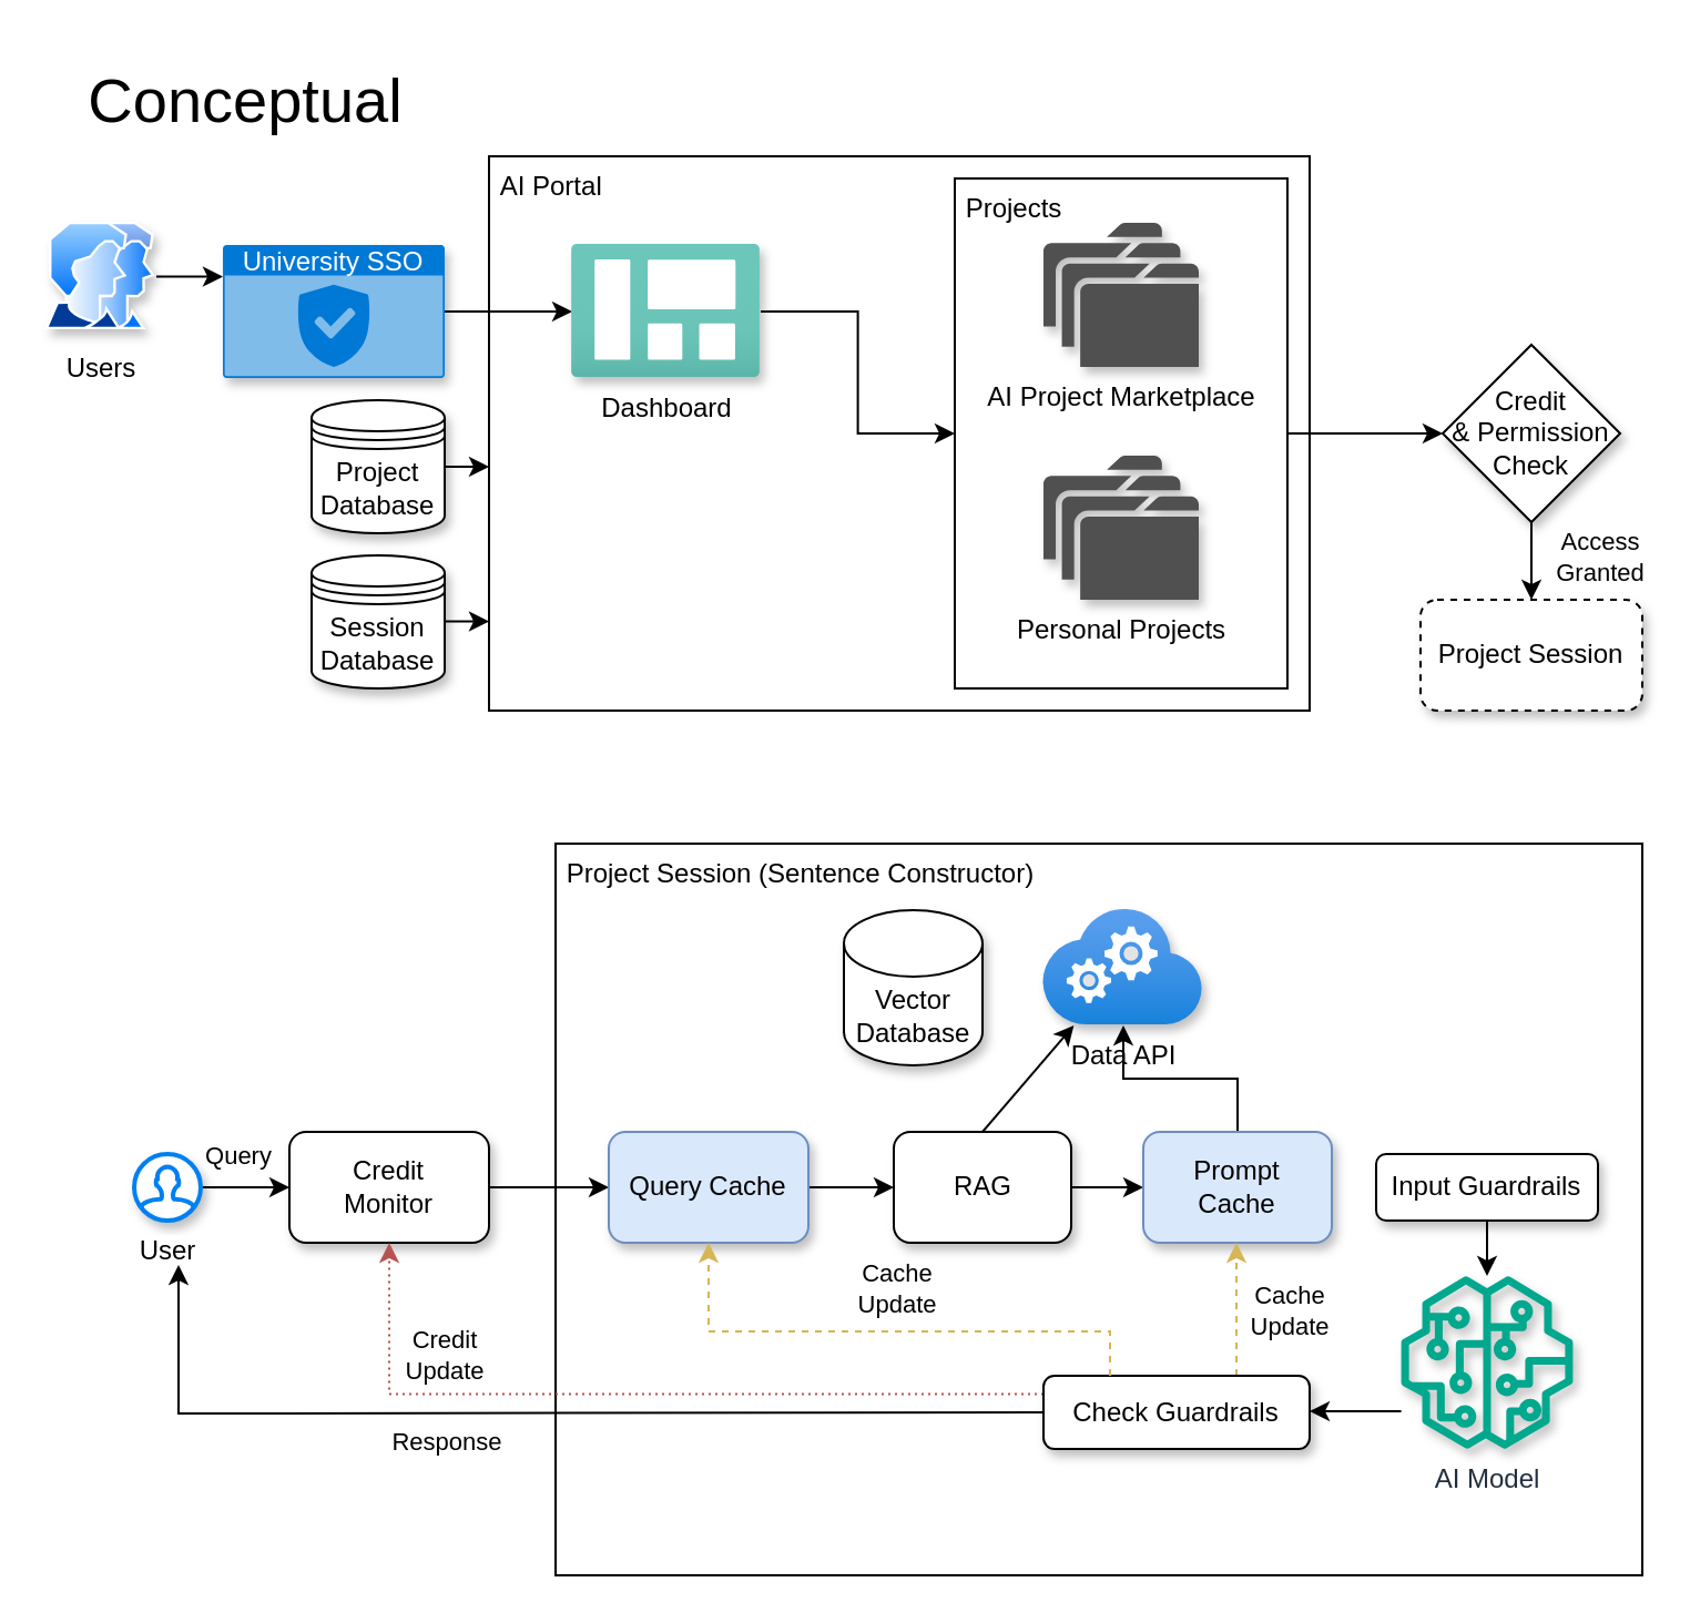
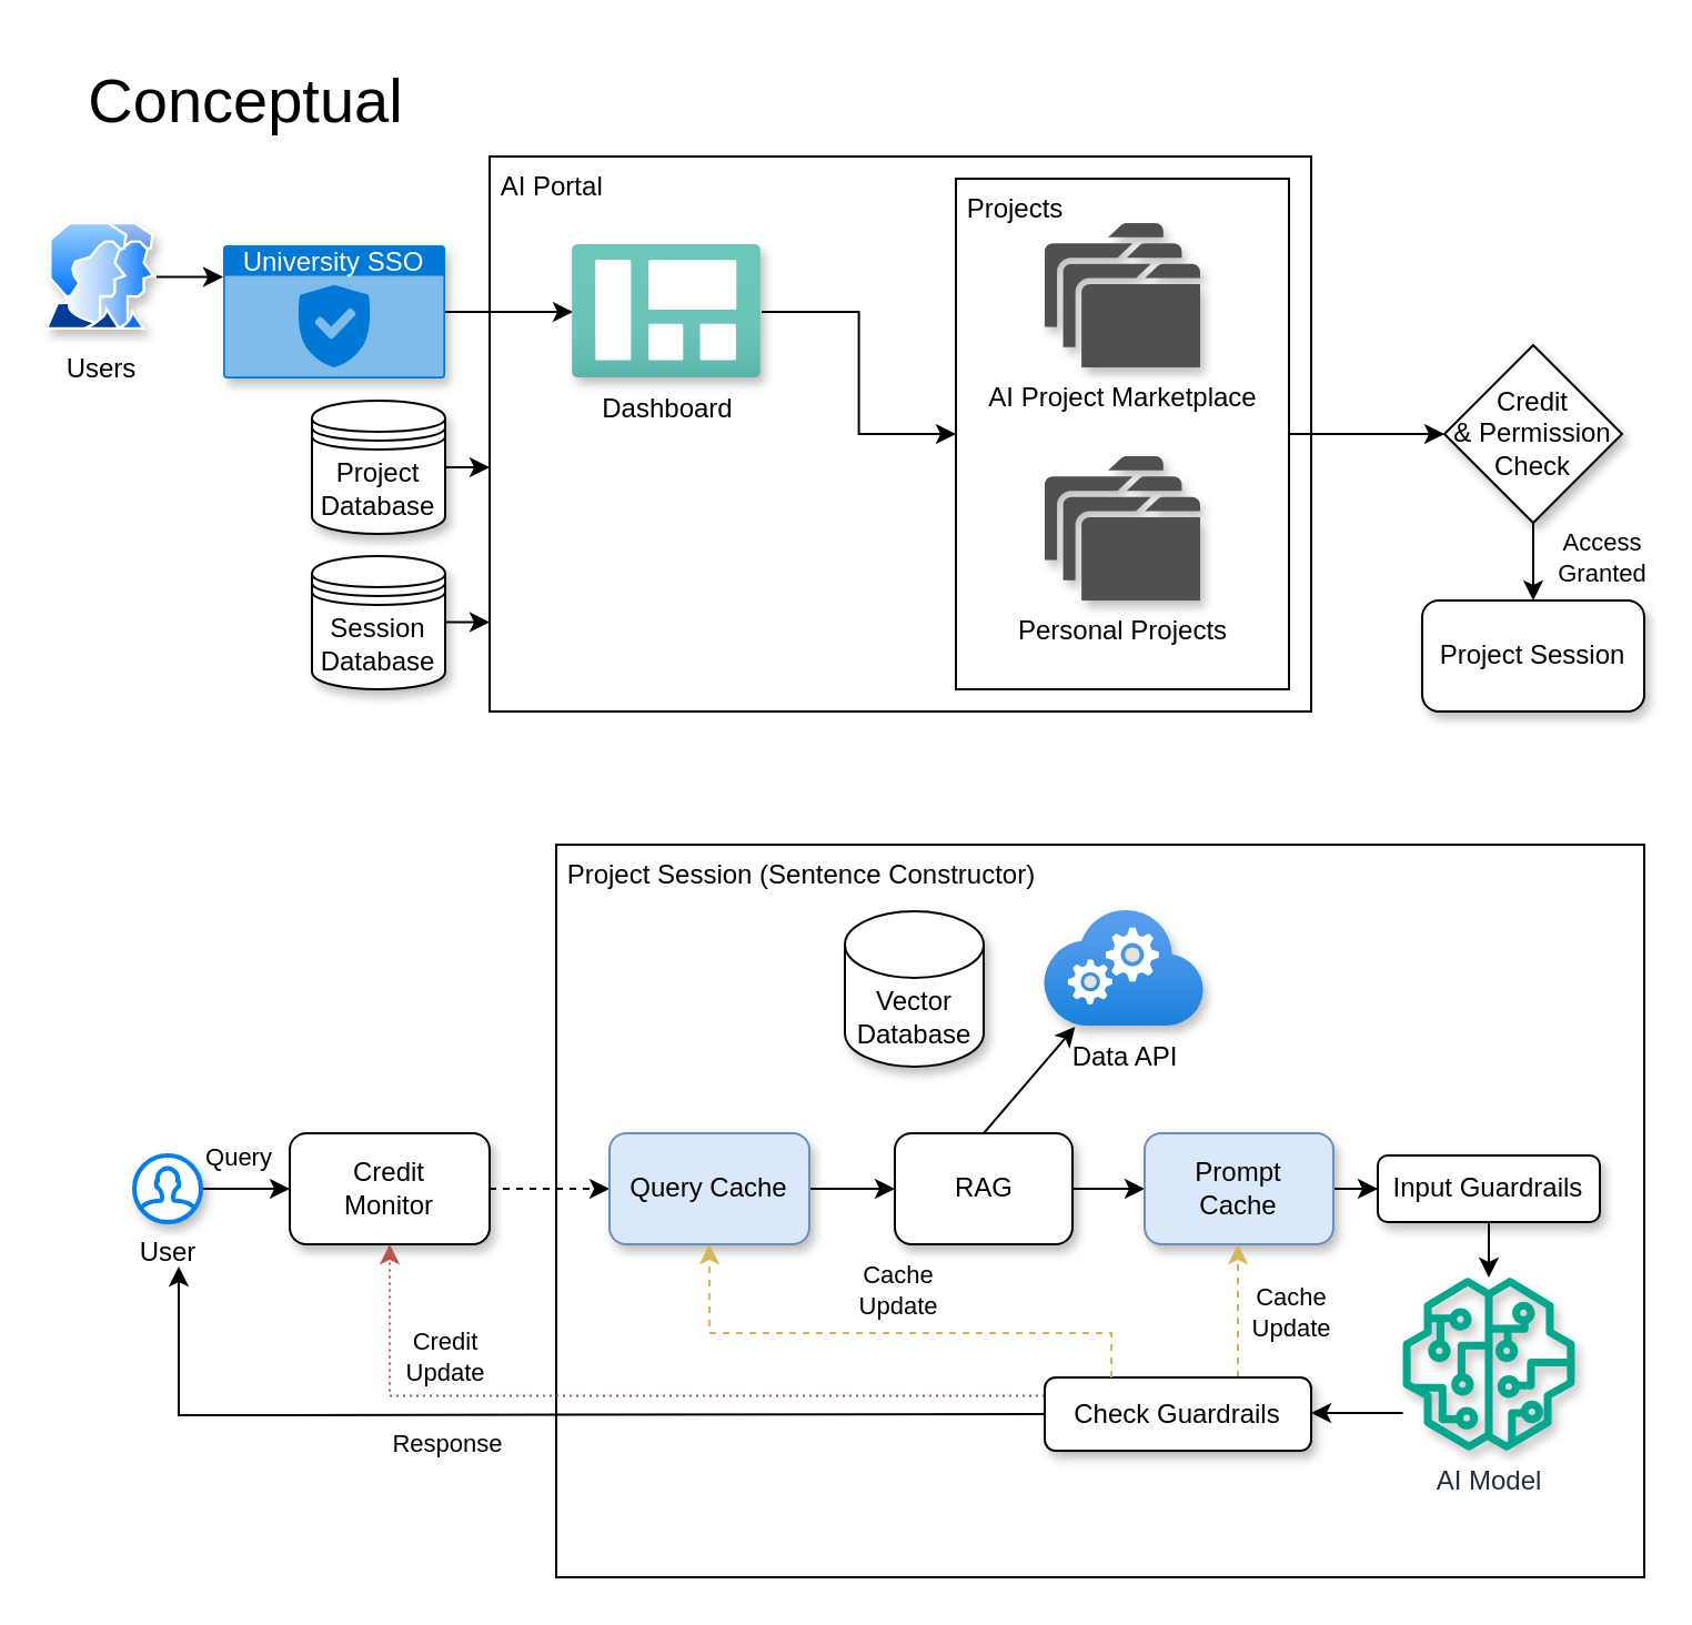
  <mxCell id="0" />
  <mxCell id="1" parent="0" />
  <mxCell id="2" value="&amp;nbsp;Projects&lt;div&gt;&lt;br&gt;&lt;/div&gt;" style="rounded=0;whiteSpace=wrap;html=1;align=left;verticalAlign=top;shadow=0;strokeOpacity=100;fillOpacity=0;" vertex="1" parent="1"><mxGeometry x="430" y="80" width="150" height="230" as="geometry" /></mxCell>
  <mxCell id="3" value="&amp;nbsp;Project Session (Sentence Constructor)" style="rounded=0;whiteSpace=wrap;html=1;align=left;verticalAlign=top;shadow=0;strokeOpacity=100;fillOpacity=0;" vertex="1" parent="1"><mxGeometry x="250" y="380" width="490" height="330" as="geometry" /></mxCell>
  <mxCell id="4" value="Users" style="image;aspect=fixed;perimeter=ellipsePerimeter;html=1;align=center;shadow=1;dashed=0;spacingTop=3;image=img/lib/active_directory/user_accounts.svg;" vertex="1" parent="1"><mxGeometry x="20" y="100" width="50" height="48.5" as="geometry" /></mxCell>
  <mxCell id="5" style="edgeStyle=orthogonalEdgeStyle;rounded=0;orthogonalLoop=1;jettySize=auto;html=1;exitX=1;exitY=0.5;exitDx=0;exitDy=0;exitPerimeter=0;" edge="1" parent="1" source="6" target="10"><mxGeometry relative="1" as="geometry" /></mxCell>
  <mxCell id="6" value="University SSO" style="html=1;whiteSpace=wrap;strokeColor=none;fillColor=#0079D6;labelPosition=center;verticalLabelPosition=middle;verticalAlign=top;align=center;fontSize=12;outlineConnect=0;spacingTop=-6;fontColor=#FFFFFF;sketch=0;shape=mxgraph.sitemap.security;shadow=1;" vertex="1" parent="1"><mxGeometry x="100" y="110" width="100" height="60" as="geometry" /></mxCell>
  <mxCell id="7" value="&amp;nbsp;AI Portal" style="rounded=0;whiteSpace=wrap;html=1;align=left;verticalAlign=top;shadow=0;strokeOpacity=100;fillOpacity=0;" vertex="1" parent="1"><mxGeometry x="220" y="70" width="370" height="250" as="geometry" /></mxCell>
  <mxCell id="8" value="AI Project Marketplace" style="sketch=0;pointerEvents=1;shadow=1;dashed=0;html=1;strokeColor=none;fillColor=#505050;labelPosition=center;verticalLabelPosition=bottom;verticalAlign=top;outlineConnect=0;align=center;shape=mxgraph.office.concepts.folders;" vertex="1" parent="1"><mxGeometry x="470" y="100" width="70" height="65" as="geometry" /></mxCell>
  <mxCell id="9" value="" style="edgeStyle=orthogonalEdgeStyle;rounded=0;orthogonalLoop=1;jettySize=auto;html=1;" edge="1" parent="1" source="10" target="2"><mxGeometry relative="1" as="geometry" /></mxCell>
  <mxCell id="10" value="Dashboard" style="image;aspect=fixed;html=1;points=[];align=center;fontSize=12;image=img/lib/azure2/general/Dashboard.svg;shadow=1;" vertex="1" parent="1"><mxGeometry x="257.5" y="110" width="85" height="60" as="geometry" /></mxCell>
  <mxCell id="11" style="edgeStyle=orthogonalEdgeStyle;rounded=0;orthogonalLoop=1;jettySize=auto;html=1;exitX=1;exitY=0.5;exitDx=0;exitDy=0;entryX=0;entryY=0.25;entryDx=0;entryDy=0;entryPerimeter=0;" edge="1" parent="1" source="4" target="6"><mxGeometry relative="1" as="geometry" /></mxCell>
  <mxCell id="12" value="" style="edgeStyle=orthogonalEdgeStyle;rounded=0;orthogonalLoop=1;jettySize=auto;html=1;" edge="1" parent="1" source="14" target="17"><mxGeometry relative="1" as="geometry" /></mxCell>
  <mxCell id="13" value="Access&lt;br&gt;Granted" style="edgeLabel;html=1;align=center;verticalAlign=middle;resizable=0;points=[];" vertex="1" connectable="0" parent="12"><mxGeometry x="-0.474" y="1" relative="1" as="geometry"><mxPoint x="29" y="3" as="offset" /></mxGeometry></mxCell>
  <mxCell id="14" value="Credit&lt;br&gt;&amp;amp; Permission&lt;br&gt;Check" style="rhombus;whiteSpace=wrap;html=1;rounded=0;shadow=1;" vertex="1" parent="1"><mxGeometry x="650" y="155" width="80" height="80" as="geometry" /></mxCell>
  <mxCell id="15" value="Personal Projects" style="sketch=0;pointerEvents=1;shadow=1;dashed=0;html=1;strokeColor=none;fillColor=#505050;labelPosition=center;verticalLabelPosition=bottom;verticalAlign=top;outlineConnect=0;align=center;shape=mxgraph.office.concepts.folders;" vertex="1" parent="1"><mxGeometry x="470" y="205" width="70" height="65" as="geometry" /></mxCell>
  <mxCell id="16" value="" style="edgeStyle=orthogonalEdgeStyle;rounded=0;orthogonalLoop=1;jettySize=auto;html=1;" edge="1" parent="1" source="2" target="14"><mxGeometry relative="1" as="geometry" /></mxCell>
- <mxCell id="17" value="Project Session" style="rounded=1;whiteSpace=wrap;html=1;shadow=1;dashed=1;" vertex="1" parent="1"><mxGeometry x="640" y="270" width="100" height="50" as="geometry" /></mxCell>
+ <mxCell id="17" value="Project Session" style="rounded=1;whiteSpace=wrap;html=1;shadow=1;" vertex="1" parent="1"><mxGeometry x="640" y="270" width="100" height="50" as="geometry" /></mxCell>
  <mxCell id="18" value="Project&lt;br&gt;Database" style="shape=datastore;whiteSpace=wrap;html=1;shadow=1;" vertex="1" parent="1"><mxGeometry x="140" y="180" width="60" height="60" as="geometry" /></mxCell>
  <mxCell id="19" value="Session&lt;br&gt;Database" style="shape=datastore;whiteSpace=wrap;html=1;shadow=1;" vertex="1" parent="1"><mxGeometry x="140" y="250" width="60" height="60" as="geometry" /></mxCell>
  <mxCell id="20" value="" style="endArrow=classic;html=1;rounded=0;exitX=1;exitY=0.5;exitDx=0;exitDy=0;" edge="1" parent="1" source="18"><mxGeometry width="50" height="50" relative="1" as="geometry"><mxPoint x="400" y="210" as="sourcePoint" /><mxPoint x="220" y="210" as="targetPoint" /></mxGeometry></mxCell>
  <mxCell id="21" value="" style="endArrow=classic;html=1;rounded=0;exitX=1;exitY=0.5;exitDx=0;exitDy=0;" edge="1" parent="1"><mxGeometry width="50" height="50" relative="1" as="geometry"><mxPoint x="200" y="279.76" as="sourcePoint" /><mxPoint x="220" y="279.76" as="targetPoint" /></mxGeometry></mxCell>
  <mxCell id="22" value="Conceptual" style="text;html=1;align=center;verticalAlign=middle;resizable=0;points=[];autosize=1;strokeColor=none;fillColor=none;fontSize=28;" vertex="1" parent="1"><mxGeometry x="25" y="20" width="170" height="50" as="geometry" /></mxCell>
  <mxCell id="23" value="" style="edgeStyle=orthogonalEdgeStyle;rounded=0;orthogonalLoop=1;jettySize=auto;html=1;" edge="1" parent="1" source="25" target="29"><mxGeometry relative="1" as="geometry" /></mxCell>
  <mxCell id="24" value="Query" style="edgeLabel;html=1;align=center;verticalAlign=middle;resizable=0;points=[];" vertex="1" connectable="0" parent="23"><mxGeometry x="-0.194" y="2" relative="1" as="geometry"><mxPoint y="-13" as="offset" /></mxGeometry></mxCell>
  <mxCell id="25" value="User" style="html=1;verticalLabelPosition=bottom;align=center;labelBackgroundColor=#ffffff;verticalAlign=top;strokeWidth=2;strokeColor=#0080F0;shadow=1;dashed=0;shape=mxgraph.ios7.icons.user;" vertex="1" parent="1"><mxGeometry x="60" y="520" width="30" height="30" as="geometry" /></mxCell>
  <mxCell id="26" value="" style="edgeStyle=orthogonalEdgeStyle;rounded=0;orthogonalLoop=1;jettySize=auto;html=1;" edge="1" parent="1" source="27" target="34"><mxGeometry relative="1" as="geometry" /></mxCell>
  <mxCell id="27" value="RAG" style="rounded=1;whiteSpace=wrap;html=1;shadow=1;" vertex="1" parent="1"><mxGeometry x="402.5" y="510" width="80" height="50" as="geometry" /></mxCell>
- <mxCell id="28" value="" style="edgeStyle=orthogonalEdgeStyle;rounded=0;orthogonalLoop=1;jettySize=auto;html=1;" edge="1" parent="1" source="29" target="36"><mxGeometry relative="1" as="geometry" /></mxCell>
+ <mxCell id="28" value="" style="edgeStyle=orthogonalEdgeStyle;rounded=0;orthogonalLoop=1;jettySize=auto;html=1;dashed=1;" edge="1" parent="1" source="29" target="36"><mxGeometry relative="1" as="geometry" /></mxCell>
  <mxCell id="29" value="Credit&lt;br&gt;Monitor" style="rounded=1;whiteSpace=wrap;html=1;shadow=1;glass=0;" vertex="1" parent="1"><mxGeometry x="130" y="510" width="90" height="50" as="geometry" /></mxCell>
  <mxCell id="30" value="Vector&lt;br&gt;Database" style="shape=cylinder3;whiteSpace=wrap;html=1;boundedLbl=1;backgroundOutline=1;size=15;shadow=1;gradientColor=none;fontSize=12;" vertex="1" parent="1"><mxGeometry x="380" y="410" width="62.5" height="70" as="geometry" /></mxCell>
  <mxCell id="31" value="Data API" style="image;aspect=fixed;html=1;points=[];align=center;fontSize=12;image=img/lib/azure2/compute/Cloud_Services_Classic.svg;shadow=1;" vertex="1" parent="1"><mxGeometry x="470" y="410" width="72" height="52" as="geometry" /></mxCell>
  <mxCell id="32" value="" style="endArrow=classic;html=1;rounded=0;" edge="1" parent="1" target="31"><mxGeometry width="50" height="50" relative="1" as="geometry"><mxPoint x="442.5" y="510" as="sourcePoint" /><mxPoint x="492.5" y="460" as="targetPoint" /></mxGeometry></mxCell>
- <mxCell id="33" value="" style="edgeStyle=orthogonalEdgeStyle;rounded=0;orthogonalLoop=1;jettySize=auto;html=1;" edge="1" parent="1" source="34" target="31"><mxGeometry relative="1" as="geometry" /></mxCell>
+ <mxCell id="33" value="" style="edgeStyle=orthogonalEdgeStyle;rounded=0;orthogonalLoop=1;jettySize=auto;html=1;" edge="1" parent="1" source="34" target="38"><mxGeometry relative="1" as="geometry" /></mxCell>
  <mxCell id="34" value="Prompt&lt;br&gt;Cache" style="rounded=1;whiteSpace=wrap;html=1;fillColor=#dae8fc;strokeColor=#6c8ebf;shadow=1;" vertex="1" parent="1"><mxGeometry x="515" y="510" width="85" height="50" as="geometry" /></mxCell>
  <mxCell id="35" value="" style="edgeStyle=orthogonalEdgeStyle;rounded=0;orthogonalLoop=1;jettySize=auto;html=1;" edge="1" parent="1" source="36" target="27"><mxGeometry relative="1" as="geometry" /></mxCell>
  <mxCell id="36" value="Query Cache" style="rounded=1;whiteSpace=wrap;html=1;fillColor=#dae8fc;strokeColor=#6c8ebf;shadow=1;" vertex="1" parent="1"><mxGeometry x="274" y="510" width="90" height="50" as="geometry" /></mxCell>
  <mxCell id="37" value="" style="edgeStyle=orthogonalEdgeStyle;rounded=0;orthogonalLoop=1;jettySize=auto;html=1;" edge="1" parent="1" source="38" target="40"><mxGeometry relative="1" as="geometry" /></mxCell>
  <mxCell id="38" value="Input Guardrails" style="rounded=1;whiteSpace=wrap;html=1;shadow=1;" vertex="1" parent="1"><mxGeometry x="620" y="520" width="100" height="30" as="geometry" /></mxCell>
  <mxCell id="39" value="" style="edgeStyle=orthogonalEdgeStyle;rounded=0;orthogonalLoop=1;jettySize=auto;html=1;" edge="1" parent="1" source="40" target="45"><mxGeometry relative="1" as="geometry"><Array as="points"><mxPoint x="620" y="636" /><mxPoint x="620" y="636" /></Array></mxGeometry></mxCell>
  <mxCell id="40" value="AI Model" style="sketch=0;outlineConnect=0;fontColor=#232F3E;gradientColor=none;fillColor=#01A88D;strokeColor=none;dashed=0;verticalLabelPosition=bottom;verticalAlign=top;align=center;html=1;fontSize=12;fontStyle=0;aspect=fixed;pointerEvents=1;shape=mxgraph.aws4.sagemaker_model;shadow=1;" vertex="1" parent="1"><mxGeometry x="631" y="575" width="78" height="78" as="geometry" /></mxCell>
  <mxCell id="41" value="" style="edgeStyle=orthogonalEdgeStyle;rounded=0;orthogonalLoop=1;jettySize=auto;html=1;fillColor=#fff2cc;strokeColor=#d6b656;dashed=1;" edge="1" parent="1" source="45" target="34"><mxGeometry relative="1" as="geometry"><Array as="points"><mxPoint x="557" y="600" /><mxPoint x="557" y="600" /></Array></mxGeometry></mxCell>
  <mxCell id="42" value="Cache&lt;br&gt;Update" style="edgeLabel;html=1;align=center;verticalAlign=middle;resizable=0;points=[];" vertex="1" connectable="0" parent="41"><mxGeometry x="-0.382" y="-2" relative="1" as="geometry"><mxPoint x="21" y="-11" as="offset" /></mxGeometry></mxCell>
  <mxCell id="43" style="edgeStyle=orthogonalEdgeStyle;rounded=0;orthogonalLoop=1;jettySize=auto;html=1;exitX=0;exitY=0.25;exitDx=0;exitDy=0;entryX=0.5;entryY=1;entryDx=0;entryDy=0;fillColor=#f8cecc;strokeColor=#b85450;dashed=1;dashPattern=1 2;" edge="1" parent="1" source="45" target="29"><mxGeometry relative="1" as="geometry" /></mxCell>
  <mxCell id="44" value="Credit&lt;br&gt;Update" style="edgeLabel;html=1;align=center;verticalAlign=middle;resizable=0;points=[];" vertex="1" connectable="0" parent="43"><mxGeometry x="0.487" y="-2" relative="1" as="geometry"><mxPoint y="-16" as="offset" /></mxGeometry></mxCell>
  <mxCell id="45" value="Check Guardrails" style="rounded=1;whiteSpace=wrap;html=1;shadow=1;" vertex="1" parent="1"><mxGeometry x="470" y="620" width="120" height="33" as="geometry" /></mxCell>
  <mxCell id="46" value="" style="edgeStyle=orthogonalEdgeStyle;rounded=0;orthogonalLoop=1;jettySize=auto;html=1;fillColor=#fff2cc;strokeColor=#d6b656;dashed=1;exitX=0.25;exitY=0;exitDx=0;exitDy=0;entryX=0.5;entryY=1;entryDx=0;entryDy=0;" edge="1" parent="1" source="45" target="36"><mxGeometry relative="1" as="geometry"><mxPoint x="430" y="635" as="sourcePoint" /><mxPoint x="430" y="575" as="targetPoint" /><Array as="points"><mxPoint x="500" y="600" /><mxPoint x="319" y="600" /></Array></mxGeometry></mxCell>
  <mxCell id="47" value="Cache&lt;br&gt;Update" style="edgeLabel;html=1;align=center;verticalAlign=middle;resizable=0;points=[];" vertex="1" connectable="0" parent="46"><mxGeometry x="-0.382" y="-2" relative="1" as="geometry"><mxPoint x="-43" y="-18" as="offset" /></mxGeometry></mxCell>
  <mxCell id="48" value="" style="endArrow=classic;html=1;rounded=0;exitX=0;exitY=0.5;exitDx=0;exitDy=0;" edge="1" parent="1" source="45"><mxGeometry width="50" height="50" relative="1" as="geometry"><mxPoint x="320" y="490" as="sourcePoint" /><mxPoint x="80" y="570" as="targetPoint" /><Array as="points"><mxPoint x="80" y="637" /></Array></mxGeometry></mxCell>
  <mxCell id="49" value="Response" style="edgeLabel;html=1;align=center;verticalAlign=middle;resizable=0;points=[];" vertex="1" connectable="0" parent="48"><mxGeometry x="0.487" relative="1" as="geometry"><mxPoint x="70" y="13" as="offset" /></mxGeometry></mxCell>
